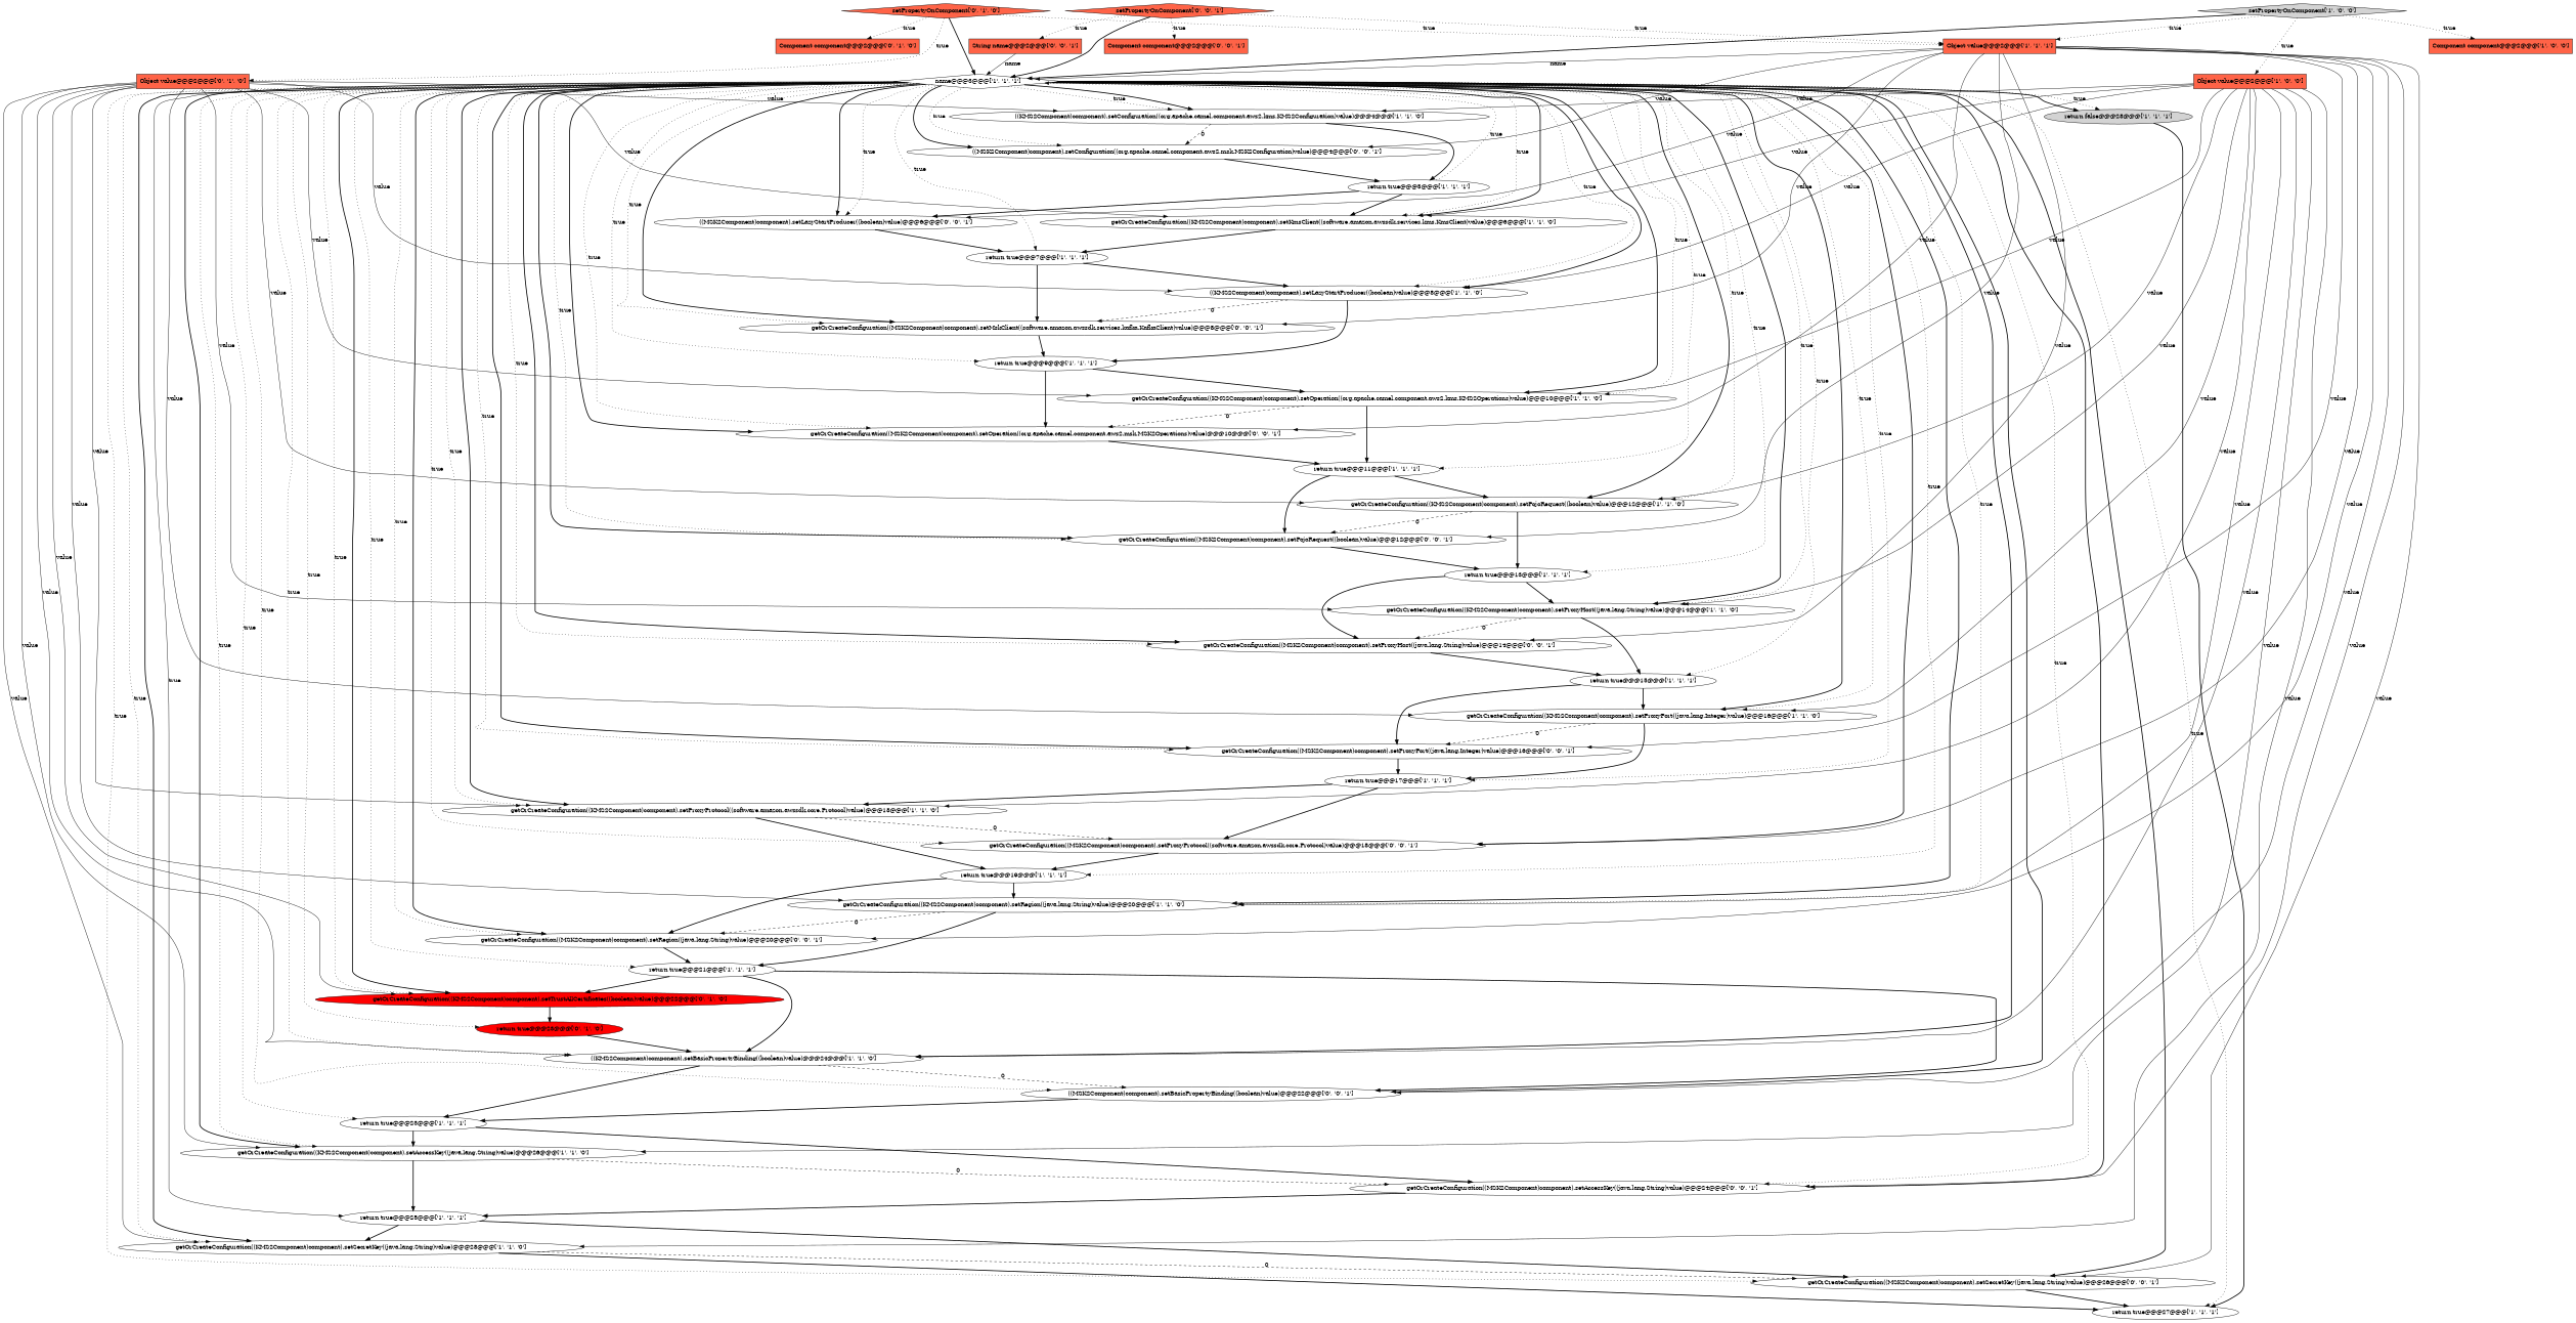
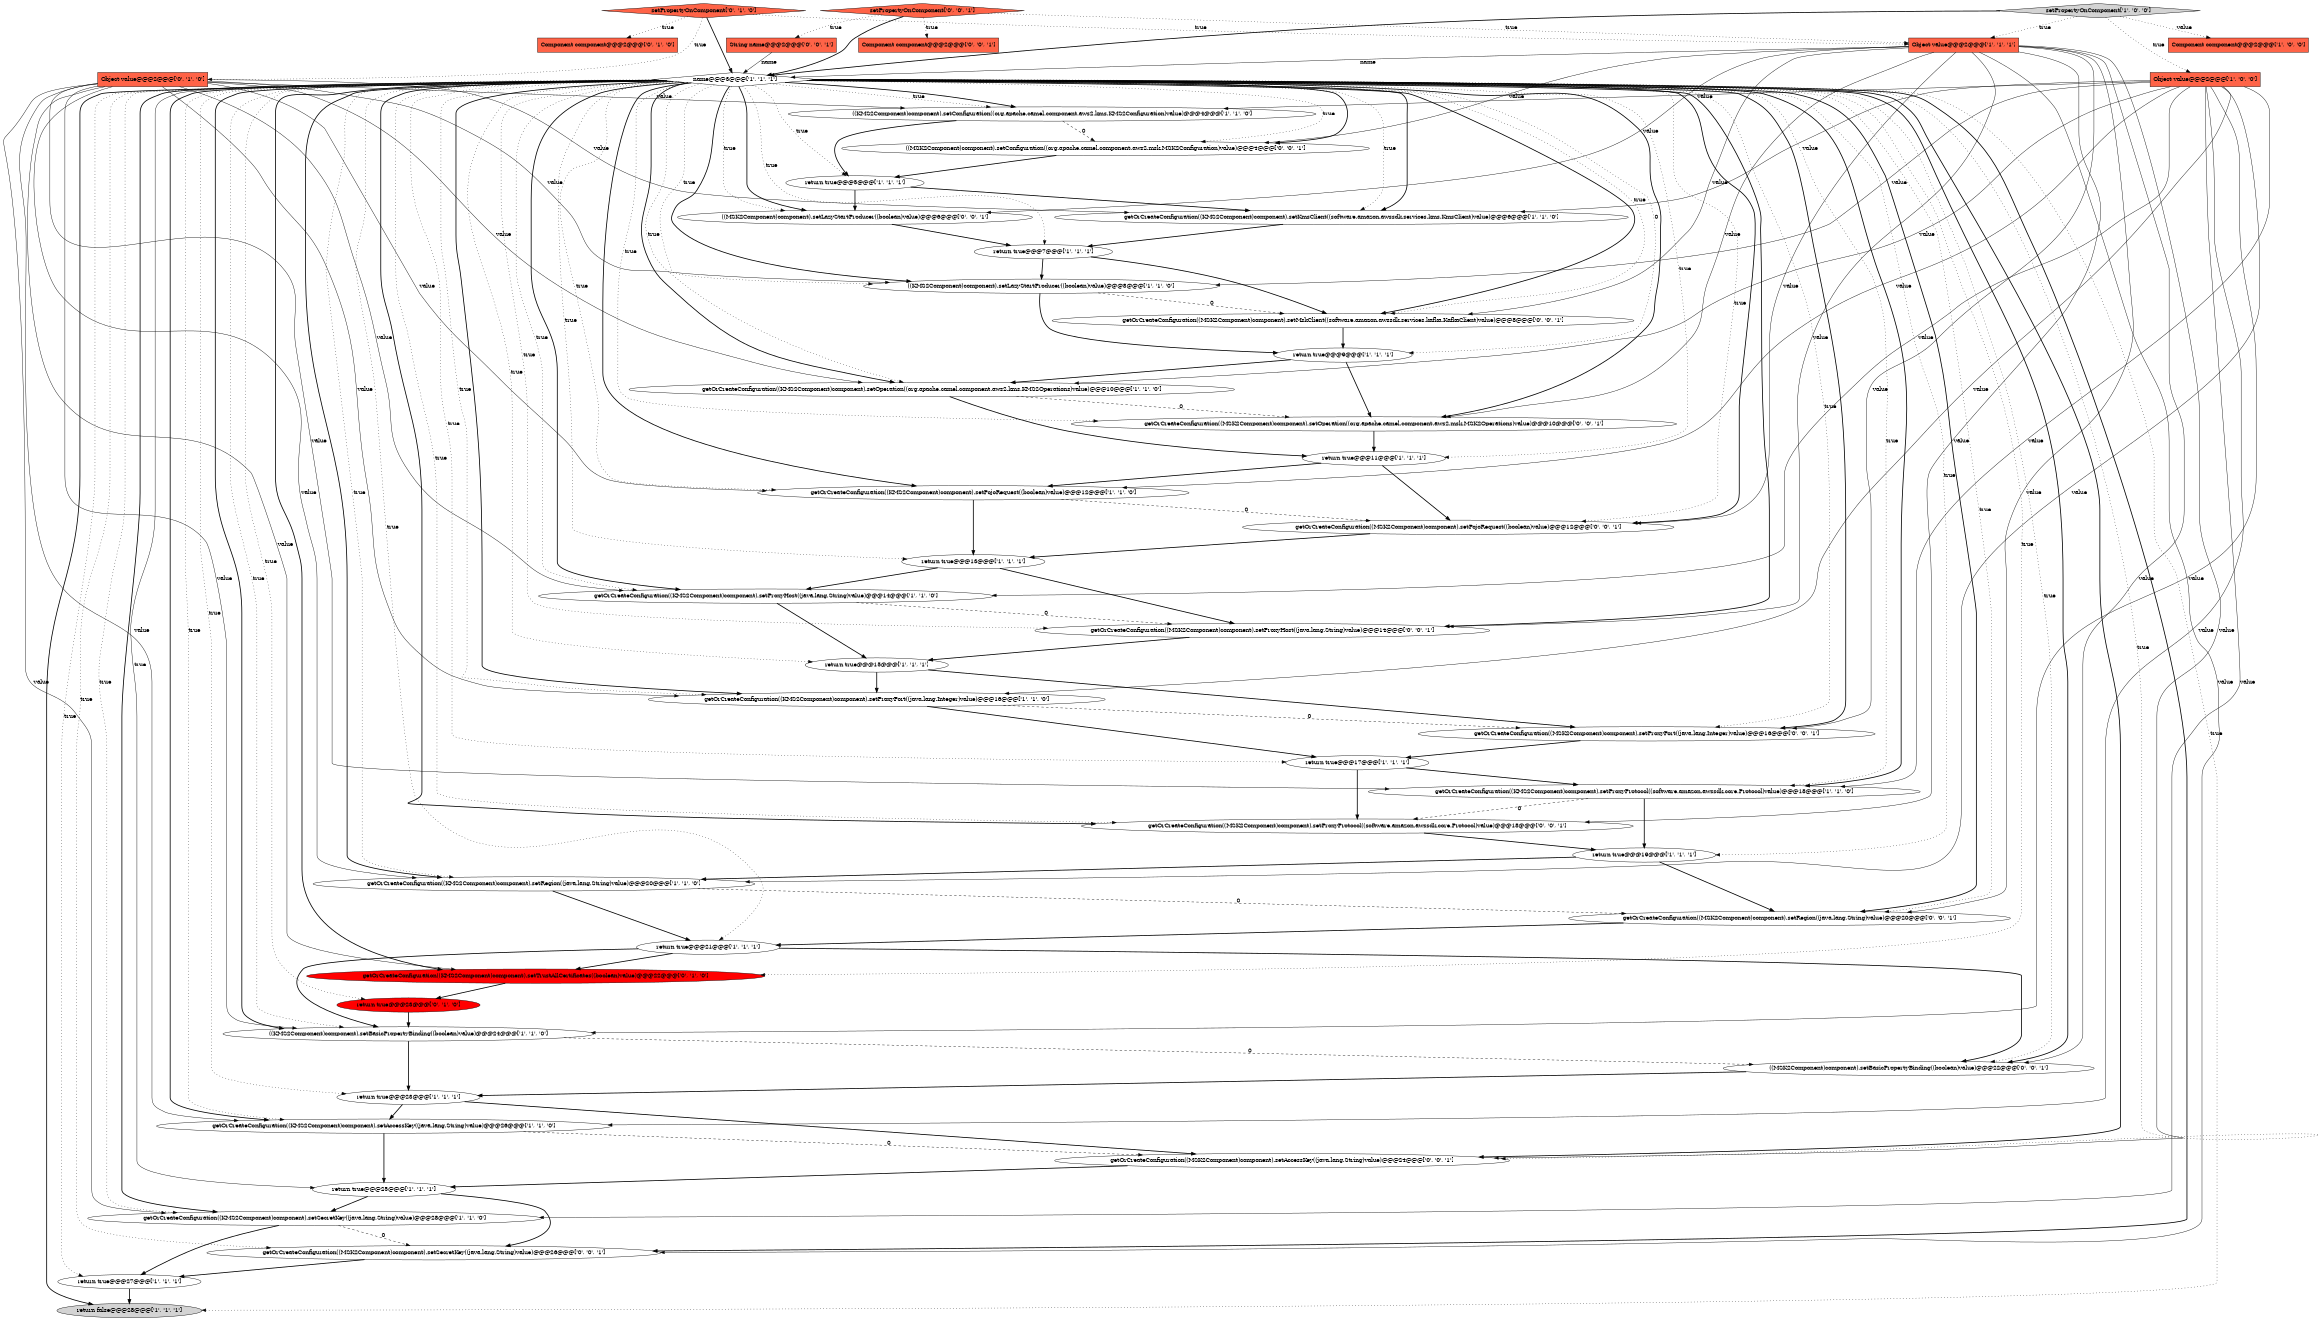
  digraph {
    node [fillcolor=white shape=ellipse style=filled]
    edge [style=bold]
    n1 [label="getOrCreateConfiguration((KMS2Component)component).setProxyPort((java.lang.Integer)value)@@@16@@@['1', '1', '0']"]
    n2 [label="getOrCreateConfiguration((MSK2Component)component).setProxyPort((java.lang.Integer)value)@@@16@@@['0', '0', '1']"]
    n3 [label="return true@@@17@@@['1', '1', '1']"]
    n4 [label="getOrCreateConfiguration((MSK2Component)component).setProxyProtocol((software.amazon.awssdk.core.Protocol)value)@@@18@@@['0', '0', '1']"]
    n5 [label="getOrCreateConfiguration((KMS2Component)component).setProxyProtocol((software.amazon.awssdk.core.Protocol)value)@@@18@@@['1', '1', '0']"]
    n6 [fillcolor=tomato label="Object value@@@2@@@['1', '1', '1']" shape=box]
    n7 [label="getOrCreateConfiguration((MSK2Component)component).setAccessKey((java.lang.String)value)@@@24@@@['0', '0', '1']"]
    n8 [label="getOrCreateConfiguration((MSK2Component)component).setMskClient((software.amazon.awssdk.services.kafka.KafkaClient)value)@@@8@@@['0', '0', '1']"]
    n9 [label="getOrCreateConfiguration((MSK2Component)component).setRegion((java.lang.String)value)@@@20@@@['0', '0', '1']"]
    n10 [label="getOrCreateConfiguration((MSK2Component)component).setOperation((org.apache.camel.component.aws2.msk.MSK2Operations)value)@@@10@@@['0', '0', '1']"]
    n11 [label="((MSK2Component)component).setLazyStartProducer((boolean)value)@@@6@@@['0', '0', '1']"]
    n12 [label="getOrCreateConfiguration((MSK2Component)component).setSecretKey((java.lang.String)value)@@@26@@@['0', '0', '1']"]
    n13 [label="((MSK2Component)component).setBasicPropertyBinding((boolean)value)@@@22@@@['0', '0', '1']"]
    n14 [label="getOrCreateConfiguration((MSK2Component)component).setProxyHost((java.lang.String)value)@@@14@@@['0', '0', '1']"]
    n15 [label="getOrCreateConfiguration((MSK2Component)component).setPojoRequest((boolean)value)@@@12@@@['0', '0', '1']"]
    n16 [label="name@@@3@@@['1', '1', '1']" shape=diamond]
    n17 [label="((MSK2Component)component).setConfiguration((org.apache.camel.component.aws2.msk.MSK2Configuration)value)@@@4@@@['0', '0', '1']"]
    n18 [label="return true@@@25@@@['1', '1', '1']"]
    n19 [label="return true@@@9@@@['1', '1', '1']"]
    n20 [label="return true@@@21@@@['1', '1', '1']"]
    n21 [label="return true@@@11@@@['1', '1', '1']"]
    n22 [label="return true@@@7@@@['1', '1', '1']"]
    n23 [label="return true@@@27@@@['1', '1', '1']"]
    n24 [label="return true@@@23@@@['1', '1', '1']"]
    n25 [label="return true@@@15@@@['1', '1', '1']"]
    n26 [label="return true@@@19@@@['1', '1', '1']"]
    n27 [label="return true@@@13@@@['1', '1', '1']"]
    n28 [label="return true@@@5@@@['1', '1', '1']"]
    n29 [label="getOrCreateConfiguration((KMS2Component)component).setKmsClient((software.amazon.awssdk.services.kms.KmsClient)value)@@@6@@@['1', '1', '0']"]
    n30 [label="getOrCreateConfiguration((KMS2Component)component).setProxyHost((java.lang.String)value)@@@14@@@['1', '1', '0']"]
    n31 [label="((KMS2Component)component).setLazyStartProducer((boolean)value)@@@8@@@['1', '1', '0']"]
    n32 [label="getOrCreateConfiguration((KMS2Component)component).setSecretKey((java.lang.String)value)@@@28@@@['1', '1', '0']"]
    n33 [label="getOrCreateConfiguration((KMS2Component)component).setRegion((java.lang.String)value)@@@20@@@['1', '1', '0']"]
    n34 [fillcolor=red label="getOrCreateConfiguration((KMS2Component)component).setTrustAllCertificates((boolean)value)@@@22@@@['0', '1', '0']"]
    n35 [label="getOrCreateConfiguration((KMS2Component)component).setOperation((org.apache.camel.component.aws2.kms.KMS2Operations)value)@@@10@@@['1', '1', '0']"]
    n36 [label="getOrCreateConfiguration((KMS2Component)component).setAccessKey((java.lang.String)value)@@@26@@@['1', '1', '0']"]
    n37 [label="((KMS2Component)component).setBasicPropertyBinding((boolean)value)@@@24@@@['1', '1', '0']"]
    n38 [label="((KMS2Component)component).setConfiguration((org.apache.camel.component.aws2.kms.KMS2Configuration)value)@@@4@@@['1', '1', '0']"]
    n39 [label="getOrCreateConfiguration((KMS2Component)component).setPojoRequest((boolean)value)@@@12@@@['1', '1', '0']"]
    n40 [fillcolor=lightgray label="return false@@@28@@@['1', '1', '1']"]
    n41 [fillcolor=red label="return true@@@23@@@['0', '1', '0']"]
    n42 [fillcolor=tomato label="Component component@@@2@@@['0', '1', '0']" shape=box]
    n43 [fillcolor=tomato label="Object value@@@2@@@['0', '1', '0']" shape=box]
    n44 [fillcolor=tomato label="setPropertyOnComponent['0', '1', '0']" shape=diamond]
    n45 [fillcolor=tomato label="setPropertyOnComponent['0', '0', '1']" shape=diamond]
    n46 [fillcolor=tomato label="String name@@@2@@@['0', '0', '1']" shape=box]
    n47 [fillcolor=tomato label="Component component@@@2@@@['0', '0', '1']" shape=box]
    n48 [fillcolor=tomato label="Component component@@@2@@@['1', '0', '0']" shape=box]
    n49 [fillcolor=tomato label="Object value@@@2@@@['1', '0', '0']" shape=box]
    n50 [fillcolor=lightgray label="setPropertyOnComponent['1', '0', '0']" shape=diamond]
    n1 -> n2 [label=0 style=dashed]
    n1 -> n3
    n2 -> n3
    n3 -> n4
    n3 -> n5
    n4 -> n26
    n5 -> n4 [label=0 style=dashed]
    n5 -> n26
    n6 -> n2 [label=value style=solid]
    n6 -> n4 [label=value style=solid]
    n6 -> n7 [label=value style=solid]
    n6 -> n8 [label=value style=solid]
    n6 -> n9 [label=value style=solid]
    n6 -> n10 [label=value style=solid]
    n6 -> n11 [label=value style=solid]
    n6 -> n12 [label=value style=solid]
    n6 -> n13 [label=value style=solid]
    n6 -> n14 [label=value style=solid]
    n6 -> n15 [label=value style=solid]
    n6 -> n16 [label=name style=solid]
    n6 -> n17 [label=value style=solid]
    n7 -> n18
    n8 -> n19
    n9 -> n20
    n10 -> n21
    n11 -> n22
    n12 -> n23
    n13 -> n24
    n14 -> n25
    n15 -> n27
    n16 -> n1
    n16 -> n1 [label=true style=dotted]
    n16 -> n2
    n16 -> n2 [label=true style=dotted]
    n16 -> n3 [label=true style=dotted]
    n16 -> n4 [label=true style=dotted]
    n16 -> n4
    n16 -> n5 [label=true style=dotted]
    n16 -> n5
    n16 -> n7
    n16 -> n7 [label=true style=dotted]
    n16 -> n8
    n16 -> n8 [label=true style=dotted]
    n16 -> n9
    n16 -> n9 [label=true style=dotted]
    n16 -> n10
    n16 -> n10 [label=true style=dotted]
    n16 -> n11
    n16 -> n11 [label=true style=dotted]
    n16 -> n12 [label=true style=dotted]
    n16 -> n12
    n16 -> n13 [label=true style=dotted]
    n16 -> n13
    n16 -> n14 [label=true style=dotted]
    n16 -> n14
    n16 -> n15
    n16 -> n15 [label=true style=dotted]
    n16 -> n17
    n16 -> n17 [label=true style=dotted]
    n16 -> n18 [label=true style=solid]
-   n16 -> n19 [label=true style=dotted]
+   n16 -> n19 [label=0 style=dotted]
    n16 -> n20 [label=true style=dotted]
    n16 -> n21 [label=true style=dotted]
    n16 -> n22 [label=true style=dotted]
    n16 -> n23 [label=true style=dotted]
    n16 -> n24 [label=true style=dotted]
    n16 -> n25 [label=true style=dotted]
    n16 -> n26 [label=true style=dotted]
    n16 -> n27 [label=true style=dotted]
-   n28 -> n16 [label=true style=dotted]
+   n16 -> n28 [label=true style=dotted]
    n16 -> n29 [label=true style=dotted]
    n16 -> n29
    n16 -> n30
    n16 -> n30 [label=true style=dotted]
    n16 -> n31 [label=true style=dotted]
    n16 -> n31
    n16 -> n32 [label=true style=dotted]
    n16 -> n32
    n16 -> n33 [label=true style=dotted]
    n16 -> n33
    n16 -> n34 [label=true style=dotted]
    n16 -> n34
    n16 -> n35 [label=true style=dotted]
    n16 -> n35
    n16 -> n36 [label=true style=dotted]
    n16 -> n36
    n16 -> n37
    n16 -> n37 [label=true style=dotted]
    n16 -> n38 [label=true style=dotted]
    n16 -> n38
    n16 -> n39 [label=true style=dotted]
    n16 -> n39
    n16 -> n40
    n16 -> n40 [label=true style=dotted]
    n16 -> n41 [label=true style=dotted]
    n17 -> n28
    n18 -> n12
    n18 -> n32
    n19 -> n10
    n19 -> n35
    n20 -> n13
    n20 -> n34
    n20 -> n37
    n21 -> n15
    n21 -> n39
    n22 -> n8
    n22 -> n31
-   n40 -> n23
+   n23 -> n40
    n24 -> n7
    n24 -> n36
    n25 -> n1
    n25 -> n2
    n26 -> n9
    n26 -> n33
    n27 -> n14
    n27 -> n30
    n28 -> n11
    n28 -> n29
    n29 -> n22
    n30 -> n14 [label=0 style=dashed]
    n30 -> n25
    n31 -> n8 [label=0 style=dashed]
    n31 -> n19
    n32 -> n12 [label=0 style=dashed]
    n32 -> n23
    n33 -> n9 [label=0 style=dashed]
    n33 -> n20
    n34 -> n41
    n35 -> n10 [label=0 style=dashed]
    n35 -> n21
    n36 -> n7 [label=0 style=dashed]
    n36 -> n18
    n37 -> n13 [label=0 style=dashed]
    n37 -> n24
    n38 -> n17 [label=0 style=dashed]
    n38 -> n28
    n39 -> n15 [label=0 style=dashed]
    n39 -> n27
    n41 -> n37
    n43 -> n1 [label=value style=solid]
    n43 -> n5 [label=value style=solid]
    n43 -> n29 [label=value style=solid]
    n43 -> n30 [label=value style=solid]
    n43 -> n31 [label=value style=solid]
    n43 -> n32 [label=value style=solid]
    n43 -> n33 [label=value style=solid]
    n43 -> n34 [label=value style=solid]
    n43 -> n35 [label=value style=solid]
    n43 -> n36 [label=value style=solid]
    n43 -> n37 [label=value style=solid]
    n43 -> n38 [label=value style=solid]
    n43 -> n39 [label=value style=solid]
    n44 -> n6 [label=true style=dotted]
    n44 -> n16
    n44 -> n42 [label=true style=dotted]
    n44 -> n43 [label=true style=dotted]
    n45 -> n6 [label=true style=dotted]
    n45 -> n16
    n45 -> n46 [label=true style=dotted]
    n45 -> n47 [label=true style=dotted]
    n46 -> n16 [label=name style=solid]
    n49 -> n1 [label=value style=solid]
    n49 -> n5 [label=value style=solid]
    n49 -> n29 [label=value style=solid]
    n49 -> n30 [label=value style=solid]
    n49 -> n31 [label=value style=solid]
    n49 -> n32 [label=value style=solid]
    n49 -> n33 [label=value style=solid]
    n49 -> n35 [label=value style=solid]
    n49 -> n36 [label=value style=solid]
    n49 -> n37 [label=value style=solid]
    n49 -> n38 [label=value style=solid]
    n49 -> n39 [label=value style=solid]
    n50 -> n6 [label=true style=dotted]
    n50 -> n16
-   n50 -> n48 [label=true style=dotted]
+   n50 -> n48 [label=value style=dotted]
    n50 -> n49 [label=true style=dotted]
  }
